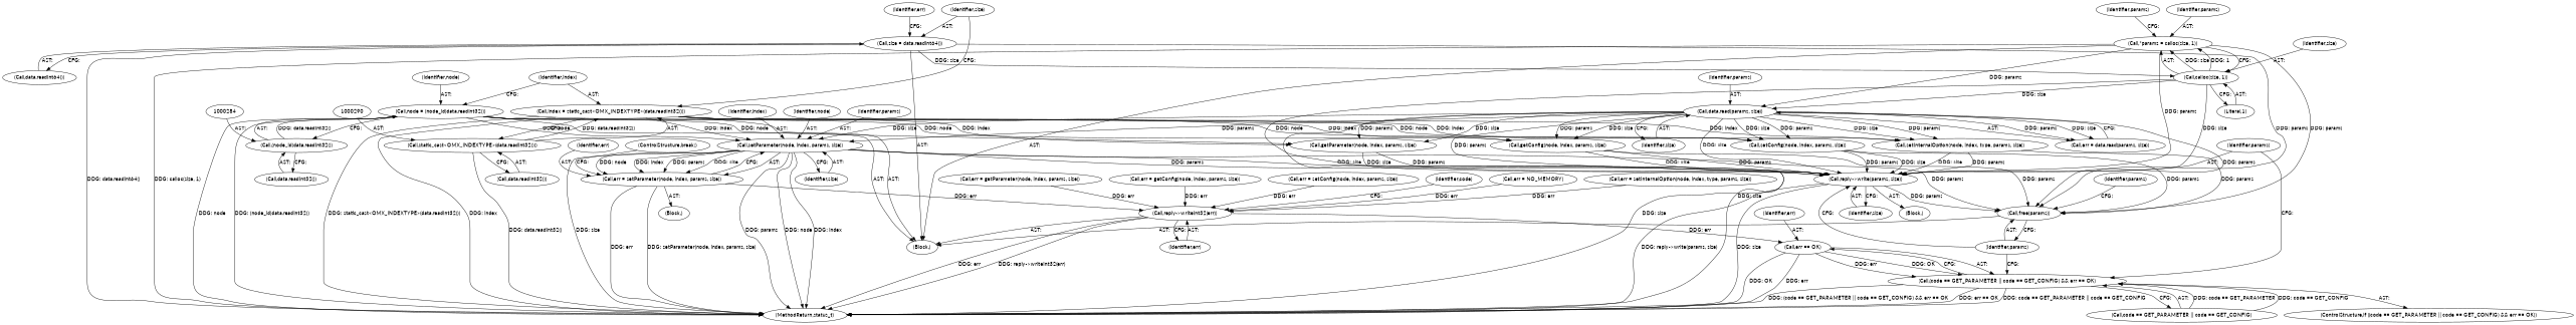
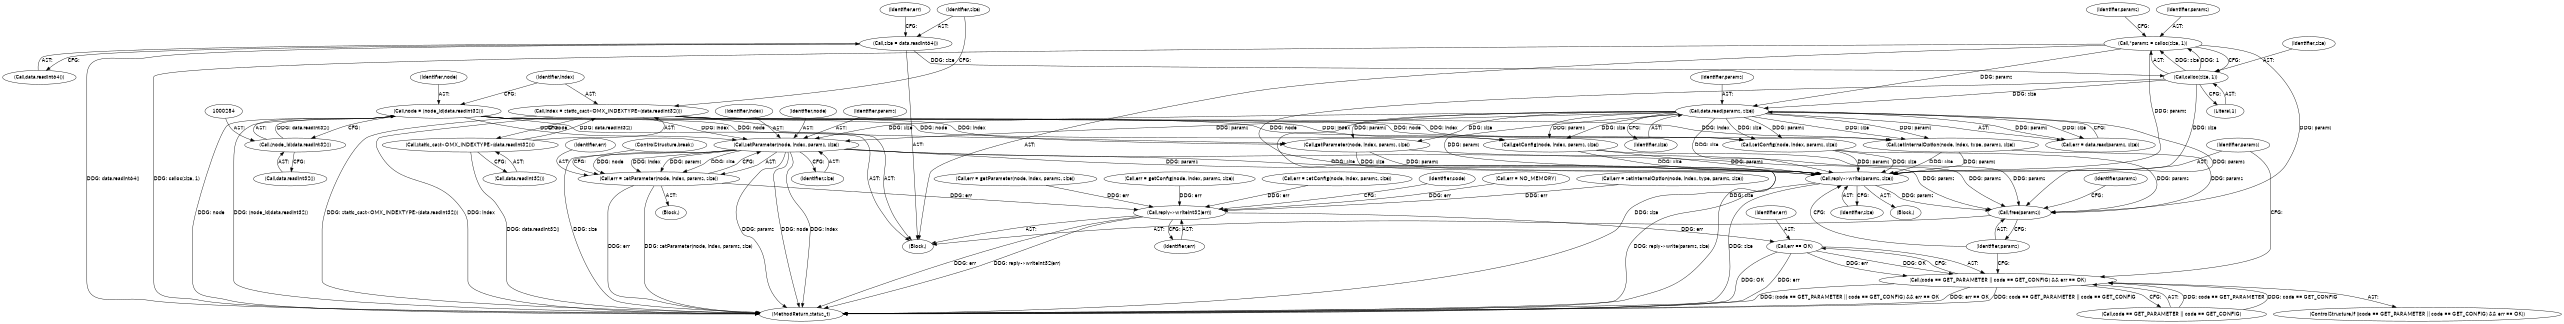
  digraph {
    fontname=Lato
    node [fontname=Lato]
    edge [fontname=Lato]
    n1 [label="(Call,setParameter(node, index, params, size))"]
    n2 [label="(Call,err = setParameter(node, index, params, size))"]
    n3 [label="(Call,reply->write(params, size))"]
    n4 [label="(Call,free(params))"]
    n5 [label="(MethodReturn,status_t)"]
    n6 [label="(Identifier,size)"]
    n7 [label="(Call,reply->writeInt32(err))"]
    n8 [label="(Block,)"]
    n9 [label="(Identifier,size)"]
    n10 [label="(Block,)"]
    n11 [label="(Block,)"]
    n12 [label="(Identifier,params)"]
    n13 [label="(Call,node = (node_id)data.readInt32())"]
    n14 [label="(Call,(node_id)data.readInt32())"]
    n15 [label="(Call,getParameter(node, index, params, size))"]
    n16 [label="(Call,setInternalOption(node, index, type, params, size))"]
    n17 [label="(Call,setConfig(node, index, params, size))"]
    n18 [label="(Call,getConfig(node, index, params, size))"]
    n19 [label="(Call,data.readInt32())"]
    n20 [label="(Call,index = static_cast<OMX_INDEXTYPE>(data.readInt32()))"]
    n21 [label="(Call,static_cast<OMX_INDEXTYPE>(data.readInt32()))"]
    n22 [label="(Call,data.readInt32())"]
    n23 [label="(Call,data.read(params, size))"]
    n24 [label="(Call,err = data.read(params, size))"]
    n25 [label="(Identifier,size)"]
    n26 [label="(Call,*params = calloc(size, 1))"]
    n27 [label="(Call,calloc(size, 1))"]
    n28 [label="(Literal,1)"]
    n29 [label="(Call,size = data.readInt64())"]
    n30 [label="(Call,data.readInt64())"]
    n31 [label="(Call,err == OK)"]
    n32 [label="(Identifier,err)"]
    n33 [label="(Call,(code == GET_PARAMETER || code == GET_CONFIG) && err == OK)"]
    n34 [label="(Call,code == GET_PARAMETER || code == GET_CONFIG)"]
    n35 [label="(ControlStructure,if ((code == GET_PARAMETER || code == GET_CONFIG) && err == OK))"]
    n36 [label="(Identifier,node)"]
    n37 [label="(Call,err = setInternalOption(node, index, type, params, size))"]
    n38 [label="(Identifier,params)"]
    n39 [label="(Identifier,node)"]
    n40 [label="(Identifier,size)"]
    n41 [label="(Identifier,params)"]
    n42 [label="(Identifier,err)"]
    n43 [label="(Identifier,params)"]
    n44 [label="(Identifier,err)"]
    n45 [label="(Call,err = getParameter(node, index, params, size))"]
    n46 [label="(Call,err = getConfig(node, index, params, size))"]
    n47 [label="(Identifier,params)"]
    n48 [label="(Identifier,params)"]
    n49 [label="(Call,err = setConfig(node, index, params, size))"]
    n50 [label="(Identifier,index)"]
    n51 [label="(Identifier,code)"]
    n52 [label="(Identifier,index)"]
    n53 [label="(Identifier,size)"]
    n54 [label="(Identifier,err)"]
    n55 [label="(Call,err = NO_MEMORY)"]
    n56 [label="(Identifier,params)"]
    n57 [label="(ControlStructure,break;)"]
    1000284
-   1000290
    n1 -> n2 [label="AST: "]
    n1 -> n2 [label="DDG: node"]
    n1 -> n2 [label="DDG: index"]
    n1 -> n2 [label="DDG: params"]
    n1 -> n2 [label="DDG: size"]
    n1 -> n3 [label="DDG: params"]
    n1 -> n3 [label="DDG: size"]
    n1 -> n4 [label="DDG: params"]
    n1 -> n5 [label="DDG: size"]
    n1 -> n5 [label="DDG: params"]
    n1 -> n5 [label="DDG: node"]
    n1 -> n5 [label="DDG: index"]
    n1 -> n6 [label="CFG: "]
    n2 -> n1 [label="CFG: "]
    n2 -> n5 [label="DDG: setParameter(node, index, params, size)"]
    n2 -> n5 [label="DDG: err"]
    n2 -> n7 [label="DDG: err"]
    n2 -> n8 [label="AST: "]
    n3 -> n4 [label="DDG: params"]
    n3 -> n5 [label="DDG: reply->write(params, size)"]
    n3 -> n5 [label="DDG: size"]
    n3 -> n9 [label="CFG: "]
    n3 -> n10 [label="AST: "]
    n4 -> n11 [label="AST: "]
    n4 -> n12 [label="CFG: "]
    n6 -> n1 [label="AST: "]
    n7 -> n5 [label="DDG: err"]
    n7 -> n5 [label="DDG: reply->writeInt32(err)"]
    n7 -> n11 [label="AST: "]
    n7 -> n31 [label="DDG: err"]
    n7 -> n32 [label="CFG: "]
    n9 -> n3 [label="AST: "]
    n12 -> n3 [label="CFG: "]
    n12 -> n4 [label="AST: "]
    n12 -> n33 [label="CFG: "]
    n13 -> n1 [label="DDG: node"]
    n13 -> n5 [label="DDG: node"]
    n13 -> n5 [label="DDG: (node_id)data.readInt32()"]
    n13 -> n11 [label="AST: "]
    n13 -> n14 [label="CFG: "]
    n13 -> n15 [label="DDG: node"]
    n13 -> n16 [label="DDG: node"]
    n13 -> n17 [label="DDG: node"]
    n13 -> n18 [label="DDG: node"]
    n14 -> n13 [label="AST: "]
    n14 -> n13 [label="DDG: data.readInt32()"]
    n14 -> n19 [label="CFG: "]
    n15 -> n3 [label="DDG: params"]
    n15 -> n3 [label="DDG: size"]
-   n29 -> n4 [label="DDG: params"]
+   n15 -> n4 [label="DDG: params"]
    n16 -> n3 [label="DDG: params"]
    n16 -> n3 [label="DDG: size"]
    n16 -> n4 [label="DDG: params"]
    n17 -> n3 [label="DDG: params"]
    n17 -> n3 [label="DDG: size"]
    n17 -> n4 [label="DDG: params"]
    n18 -> n3 [label="DDG: params"]
    n18 -> n3 [label="DDG: size"]
    n18 -> n4 [label="DDG: params"]
    n19 -> n14 [label="AST: "]
    n20 -> n1 [label="DDG: index"]
    n20 -> n5 [label="DDG: static_cast<OMX_INDEXTYPE>(data.readInt32())"]
    n20 -> n5 [label="DDG: index"]
    n20 -> n11 [label="AST: "]
    n20 -> n15 [label="DDG: index"]
    n20 -> n16 [label="DDG: index"]
    n20 -> n17 [label="DDG: index"]
    n20 -> n18 [label="DDG: index"]
    n20 -> n21 [label="CFG: "]
    n21 -> n5 [label="DDG: data.readInt32()"]
    n21 -> n20 [label="AST: "]
    n21 -> n20 [label="DDG: data.readInt32()"]
    n21 -> n22 [label="CFG: "]
    n22 -> n21 [label="AST: "]
    n23 -> n1 [label="DDG: params"]
    n23 -> n1 [label="DDG: size"]
    n23 -> n3 [label="DDG: params"]
    n23 -> n3 [label="DDG: size"]
    n23 -> n4 [label="DDG: params"]
    n23 -> n5 [label="DDG: size"]
    n23 -> n15 [label="DDG: params"]
    n23 -> n15 [label="DDG: size"]
    n23 -> n16 [label="DDG: params"]
    n23 -> n16 [label="DDG: size"]
    n23 -> n17 [label="DDG: params"]
    n23 -> n17 [label="DDG: size"]
    n23 -> n18 [label="DDG: params"]
    n23 -> n18 [label="DDG: size"]
    n23 -> n24 [label="AST: "]
    n23 -> n24 [label="DDG: params"]
    n23 -> n24 [label="DDG: size"]
    n23 -> n25 [label="CFG: "]
    n24 -> n23 [label="CFG: "]
    n25 -> n23 [label="AST: "]
    n26 -> n3 [label="DDG: params"]
    n26 -> n4 [label="DDG: params"]
    n26 -> n5 [label="DDG: calloc(size, 1)"]
    n26 -> n11 [label="AST: "]
    n26 -> n23 [label="DDG: params"]
    n26 -> n27 [label="CFG: "]
    n27 -> n3 [label="DDG: size"]
    n27 -> n5 [label="DDG: size"]
    n27 -> n23 [label="DDG: size"]
    n27 -> n26 [label="AST: "]
    n27 -> n26 [label="DDG: size"]
    n27 -> n26 [label="DDG: 1"]
    n27 -> n28 [label="CFG: "]
    n28 -> n27 [label="AST: "]
    n29 -> n5 [label="DDG: data.readInt64()"]
    n29 -> n11 [label="AST: "]
    n29 -> n27 [label="DDG: size"]
    n29 -> n30 [label="CFG: "]
    n30 -> n29 [label="AST: "]
    n31 -> n5 [label="DDG: err"]
    n31 -> n5 [label="DDG: OK"]
    n31 -> n33 [label="AST: "]
    n31 -> n33 [label="DDG: err"]
    n31 -> n33 [label="DDG: OK"]
    n32 -> n7 [label="AST: "]
    n33 -> n5 [label="DDG: err == OK"]
    n33 -> n5 [label="DDG: code == GET_PARAMETER || code == GET_CONFIG"]
    n33 -> n5 [label="DDG: (code == GET_PARAMETER || code == GET_CONFIG) && err == OK"]
    n33 -> n31 [label="CFG: "]
    n33 -> n34 [label="CFG: "]
    n33 -> n35 [label="AST: "]
    n34 -> n33 [label="AST: "]
    n34 -> n33 [label="DDG: code == GET_PARAMETER"]
    n34 -> n33 [label="DDG: code == GET_CONFIG"]
    n36 -> n13 [label="AST: "]
    n37 -> n7 [label="DDG: err"]
    n38 -> n4 [label="CFG: "]
    n39 -> n1 [label="AST: "]
    n40 -> n20 [label="CFG: "]
    n40 -> n29 [label="AST: "]
    n41 -> n26 [label="AST: "]
    n42 -> n31 [label="AST: "]
    n43 -> n1 [label="AST: "]
    n44 -> n29 [label="CFG: "]
    n45 -> n7 [label="DDG: err"]
    n46 -> n7 [label="DDG: err"]
    n47 -> n3 [label="AST: "]
    n47 -> n33 [label="CFG: "]
    n48 -> n26 [label="CFG: "]
    n49 -> n7 [label="DDG: err"]
    n50 -> n13 [label="CFG: "]
    n50 -> n20 [label="AST: "]
    n51 -> n7 [label="CFG: "]
    n52 -> n1 [label="AST: "]
    n53 -> n27 [label="AST: "]
    n54 -> n2 [label="AST: "]
    n55 -> n7 [label="DDG: err"]
    n56 -> n23 [label="AST: "]
    n57 -> n2 [label="CFG: "]
    1000284 -> n14 [label="AST: "]
-   1000290 -> n21 [label="AST: "]
  }
